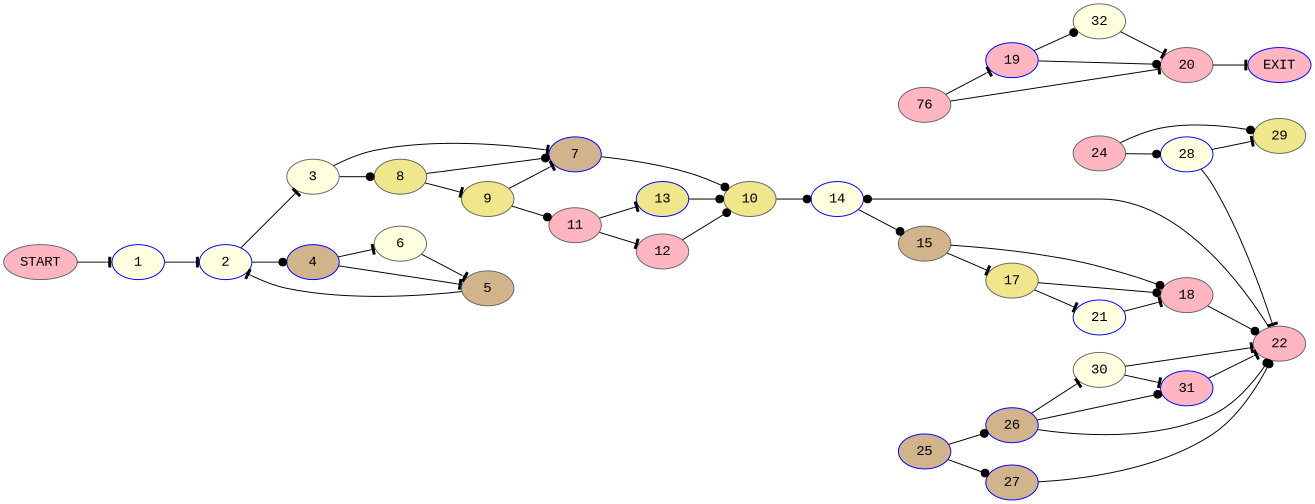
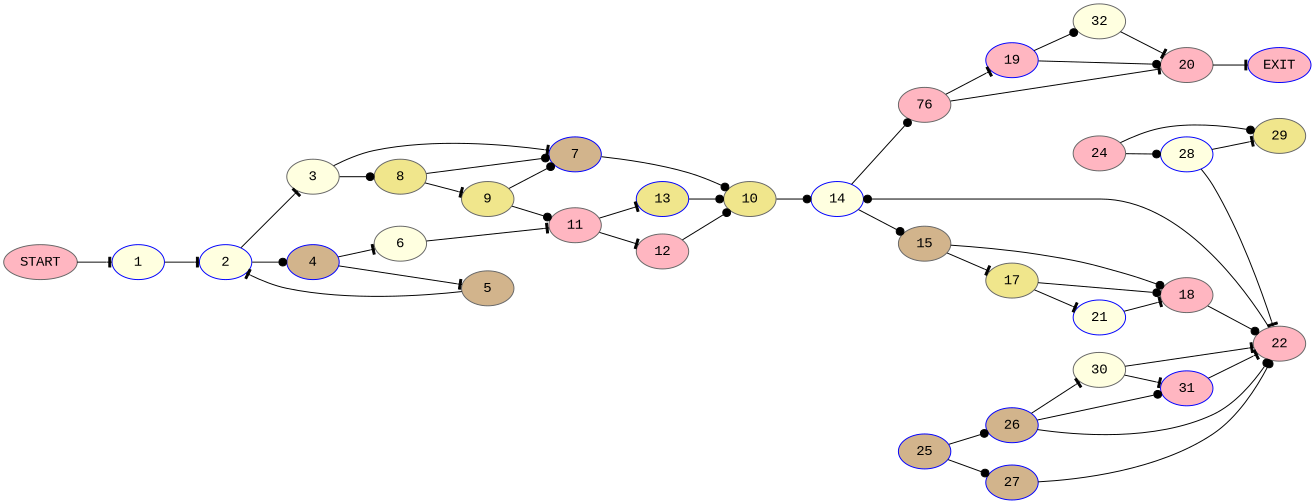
  digraph {
    fontname="Liberation Mono"
    rankdir=LR
    node [color=gray40 fillcolor=lightpink fontname="Liberation Mono" style=filled]
    edge [arrowhead=tee fontname="Liberation Mono"]
    n1 [label=START]
    1 [color=blue fillcolor=lightyellow]
    2 [color=blue fillcolor=lightyellow]
    n4 [color=blue label=EXIT]
    3 [fillcolor=lightyellow]
    4 [color=blue fillcolor=tan]
    7 [color=blue fillcolor=tan]
    8 [fillcolor=khaki]
    5 [fillcolor=tan]
    6 [fillcolor=lightyellow]
    10 [fillcolor=khaki]
    9 [fillcolor=khaki]
    14 [color=blue fillcolor=lightyellow]
    11
    12
    13 [color=blue fillcolor=khaki]
    15 [fillcolor=tan]
    n18 [label=76]
    17 [fillcolor=khaki]
    18
    19 [color=blue]
    20
    21 [color=blue fillcolor=lightyellow]
    22
    32 [fillcolor=lightyellow]
    28 [color=blue fillcolor=lightyellow]
    24
    29 [fillcolor=khaki]
    25 [color=blue fillcolor=tan]
    26 [color=blue fillcolor=tan]
    27 [color=blue fillcolor=tan]
    30 [fillcolor=lightyellow]
    31 [color=blue]
    n1 -> 1
    1 -> 2
    2 -> 3
    2 -> 4 [arrowhead=dot]
    3 -> 7
    3 -> 8 [arrowhead=dot]
    4 -> 5
    4 -> 6
    7 -> 10 [arrowhead=dot]
    8 -> 7 [arrowhead=dot]
    8 -> 9
    5 -> 2
-   6 -> 5
+   6 -> 11
    10 -> 14 [arrowhead=dot]
-   9 -> 7
+   9 -> 7 [arrowhead=dot]
    9 -> 11 [arrowhead=dot]
    14 -> 15 [arrowhead=dot]
+   14 -> n18 [arrowhead=dot]
    11 -> 12
    11 -> 13
    12 -> 10 [arrowhead=dot]
    13 -> 10 [arrowhead=dot]
    15 -> 17
    15 -> 18 [arrowhead=dot]
    n18 -> 19
    n18 -> 20
    17 -> 18 [arrowhead=dot]
    17 -> 21
    18 -> 22 [arrowhead=dot]
    19 -> 20 [arrowhead=dot]
    19 -> 32 [arrowhead=dot]
    20 -> n4
    21 -> 18
    22 -> 14 [arrowhead=dot]
    32 -> 20
    28 -> 22
    28 -> 29
    24 -> 28 [arrowhead=dot]
    24 -> 29 [arrowhead=dot]
    25 -> 26 [arrowhead=dot]
    25 -> 27 [arrowhead=dot]
    26 -> 22 [arrowhead=dot]
    26 -> 30
    26 -> 31 [arrowhead=dot]
    27 -> 22 [arrowhead=dot]
    30 -> 22
    30 -> 31
    31 -> 22
  }
